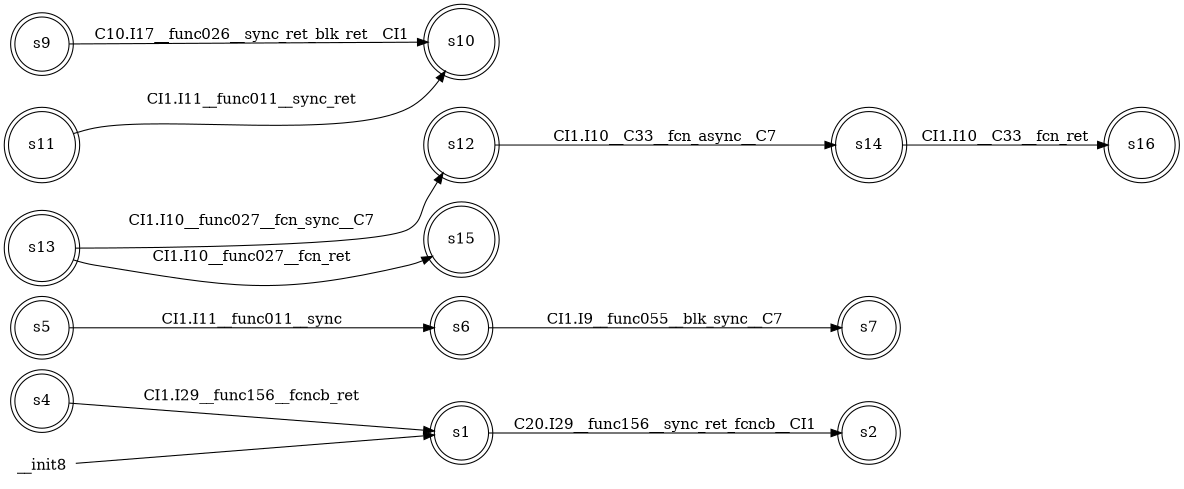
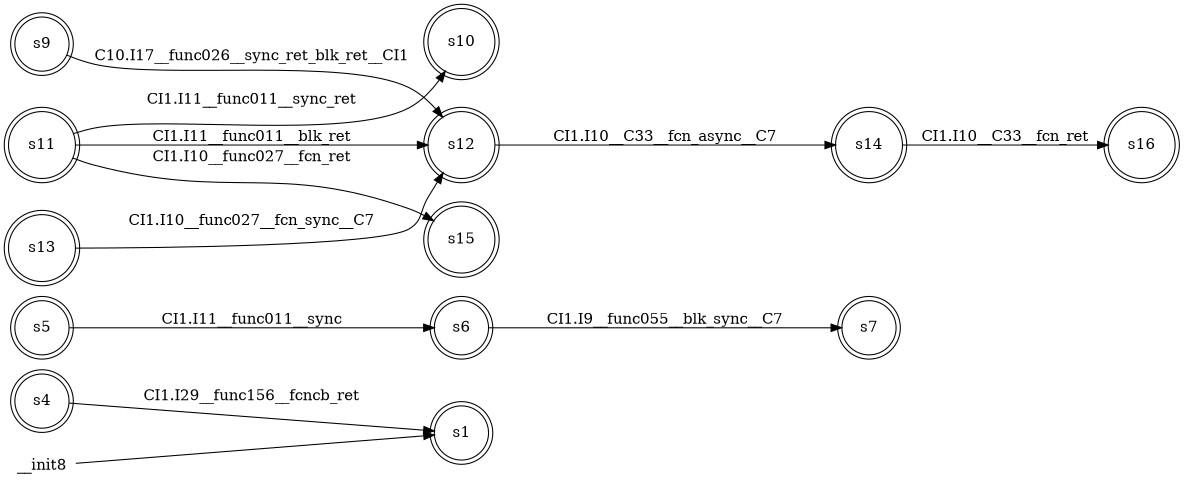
  digraph {
    fontname="DejaVu Serif"
    rankdir=LR
    node [fontname="DejaVu Serif" shape=doublecircle]
    edge [fontname="DejaVu Serif"]
    n1 [label=<s1>]
-   n2 [label=<s2>]
    n3 [label=<s4>]
    n4 [label=<s5>]
    n5 [label=<s6>]
    n6 [label=<s7>]
    n7 [label=<s9>]
    n8 [label=<s10>]
    n9 [label=<s11>]
    n10 [label=<s12>]
    n11 [label=<s14>]
    n12 [label=<s13>]
    n13 [label=<s15>]
    n14 [label=<s16>]
    n15 [label=__init8 shape=none]
-   n1 -> n2 [label=<C20.I29__func156__sync_ret_fcncb__CI1>]
    n3 -> n1 [label=<CI1.I29__func156__fcncb_ret>]
    n4 -> n5 [label=<CI1.I11__func011__sync>]
    n5 -> n6 [label=<CI1.I9__func055__blk_sync__C7>]
-   n7 -> n8 [label=<C10.I17__func026__sync_ret_blk_ret__CI1>]
+   n7 -> n10 [label=<C10.I17__func026__sync_ret_blk_ret__CI1>]
    n9 -> n8 [label=<CI1.I11__func011__sync_ret>]
+   n9 -> n10 [label=<CI1.I11__func011__blk_ret>]
    n10 -> n11 [label=<CI1.I10__C33__fcn_async__C7>]
    n11 -> n14 [label=<CI1.I10__C33__fcn_ret>]
    n12 -> n10 [label=<CI1.I10__func027__fcn_sync__C7>]
-   n12 -> n13 [label=<CI1.I10__func027__fcn_ret>]
+   n9 -> n13 [label=<CI1.I10__func027__fcn_ret>]
    n15 -> n1
  }
